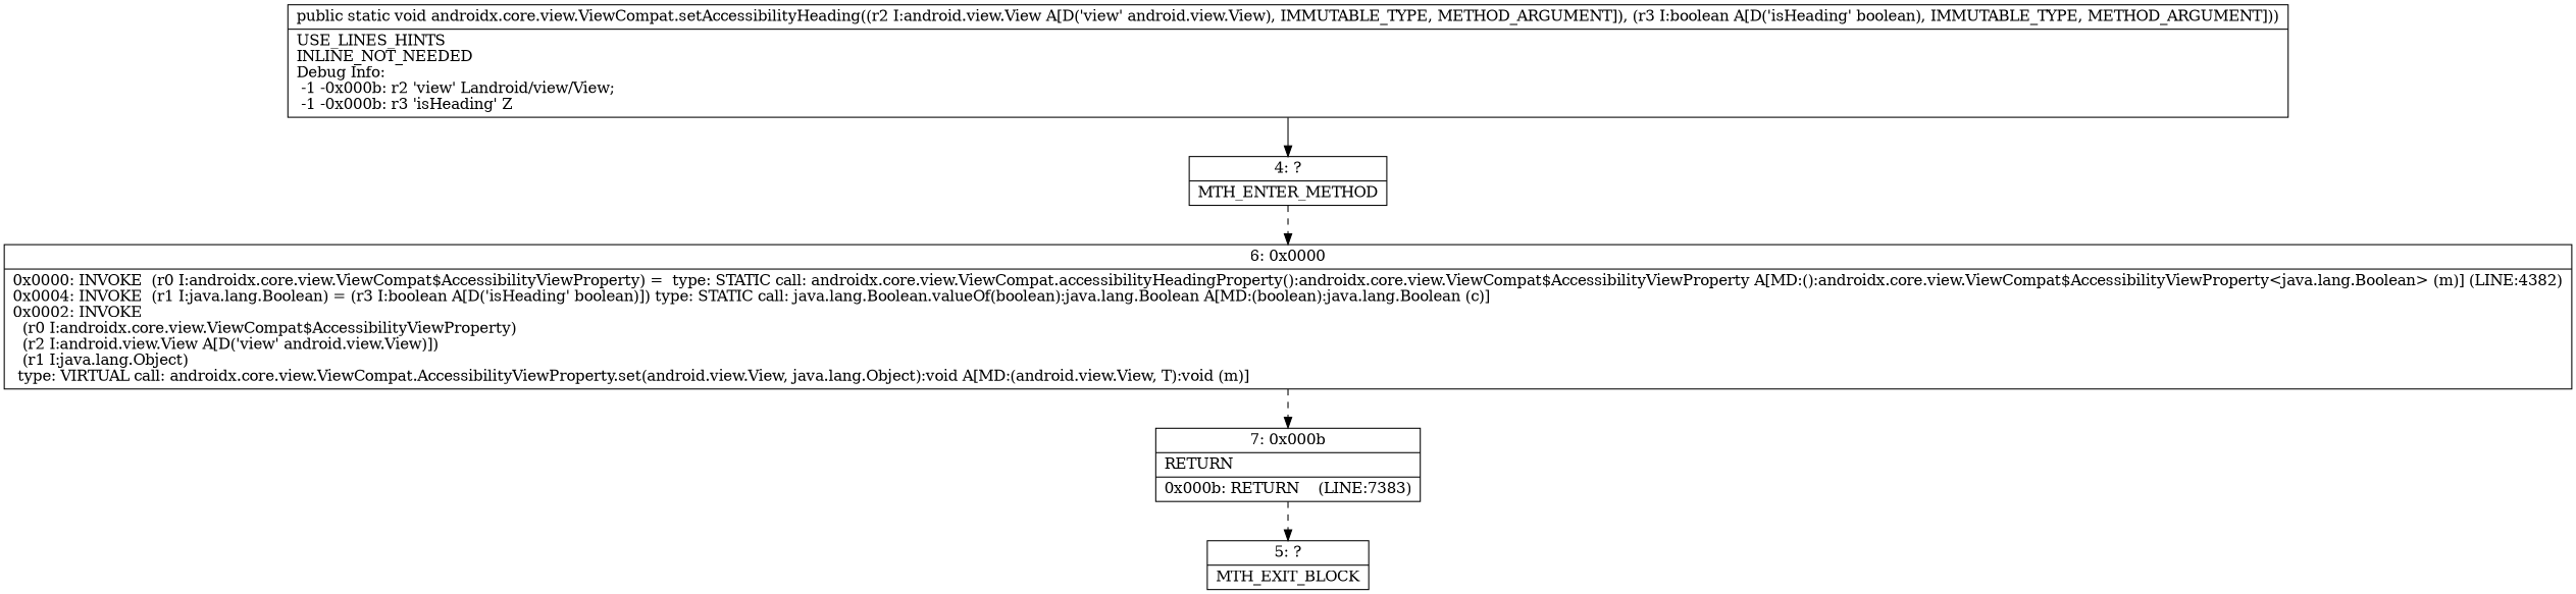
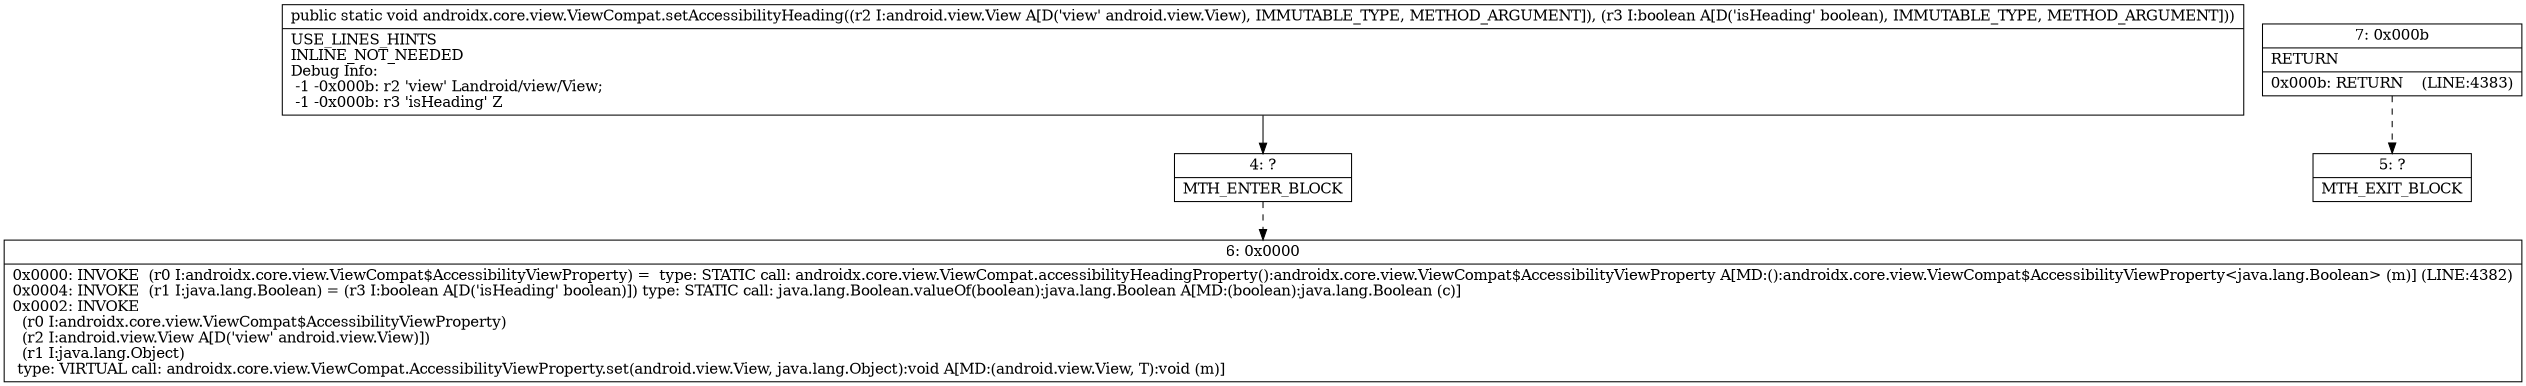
  digraph {
    node [shape=record]
    edge [style=dashed]
-   n1 [label="{4\:\ ?|MTH_ENTER_METHOD\l}"]
+   n1 [label="{4\:\ ?|MTH_ENTER_BLOCK\l}"]
    n2 [label="{6\:\ 0x0000|0x0000: INVOKE  (r0 I:androidx.core.view.ViewCompat$AccessibilityViewProperty) =  type: STATIC call: androidx.core.view.ViewCompat.accessibilityHeadingProperty():androidx.core.view.ViewCompat$AccessibilityViewProperty A[MD:():androidx.core.view.ViewCompat$AccessibilityViewProperty\<java.lang.Boolean\> (m)] (LINE:4382)\l0x0004: INVOKE  (r1 I:java.lang.Boolean) = (r3 I:boolean A[D('isHeading' boolean)]) type: STATIC call: java.lang.Boolean.valueOf(boolean):java.lang.Boolean A[MD:(boolean):java.lang.Boolean (c)]\l0x0002: INVOKE  \l  (r0 I:androidx.core.view.ViewCompat$AccessibilityViewProperty)\l  (r2 I:android.view.View A[D('view' android.view.View)])\l  (r1 I:java.lang.Object)\l type: VIRTUAL call: androidx.core.view.ViewCompat.AccessibilityViewProperty.set(android.view.View, java.lang.Object):void A[MD:(android.view.View, T):void (m)]\l}"]
-   n3 [label="{7\:\ 0x000b|RETURN\l|0x000b: RETURN    (LINE:7383)\l}"]
+   n3 [label="{7\:\ 0x000b|RETURN\l|0x000b: RETURN    (LINE:4383)\l}"]
    n4 [label="{5\:\ ?|MTH_EXIT_BLOCK\l}"]
    n5 [label="{public static void androidx.core.view.ViewCompat.setAccessibilityHeading((r2 I:android.view.View A[D('view' android.view.View), IMMUTABLE_TYPE, METHOD_ARGUMENT]), (r3 I:boolean A[D('isHeading' boolean), IMMUTABLE_TYPE, METHOD_ARGUMENT]))  | USE_LINES_HINTS\lINLINE_NOT_NEEDED\lDebug Info:\l  \-1 \-0x000b: r2 'view' Landroid\/view\/View;\l  \-1 \-0x000b: r3 'isHeading' Z\l}"]
    n1 -> n2
-   n2 -> n3
    n3 -> n4
    n5 -> n1 [style=solid]
  }
